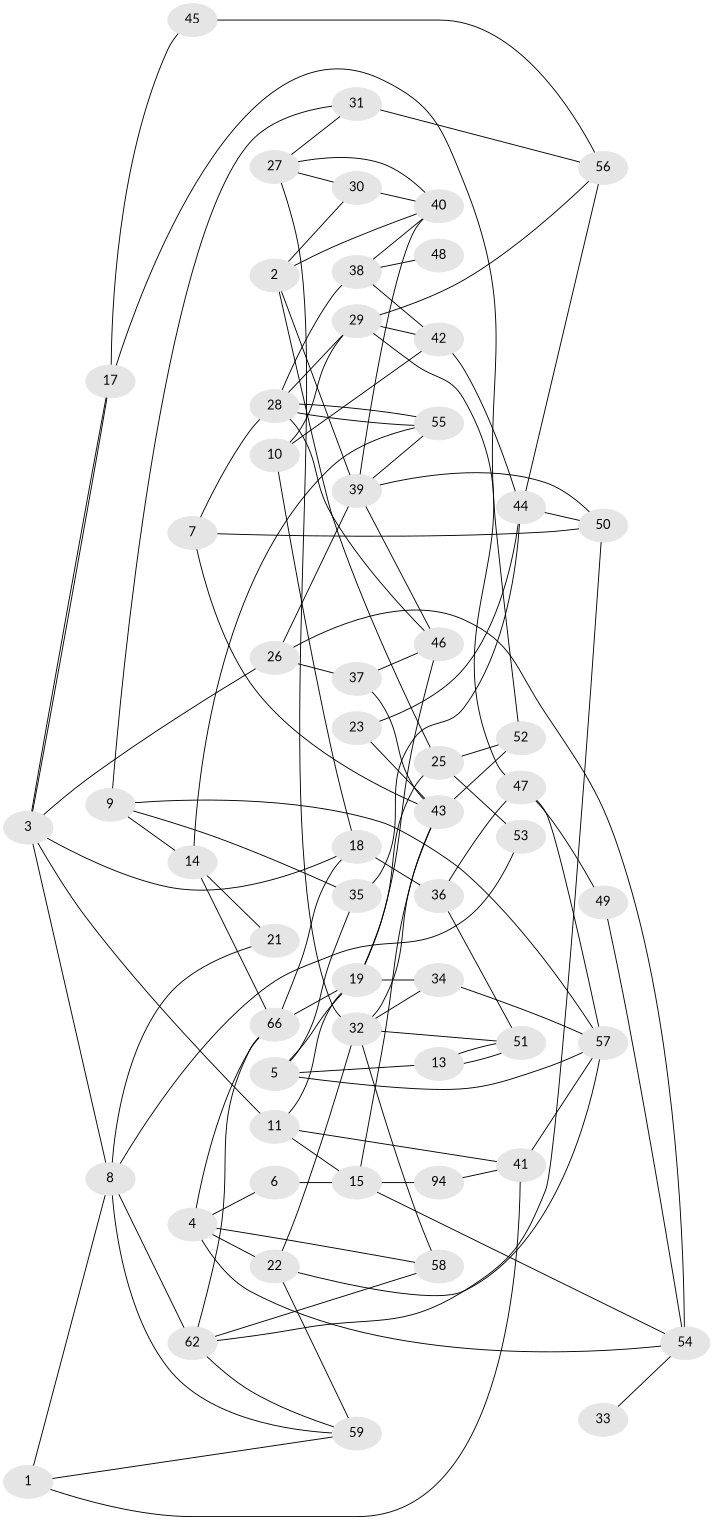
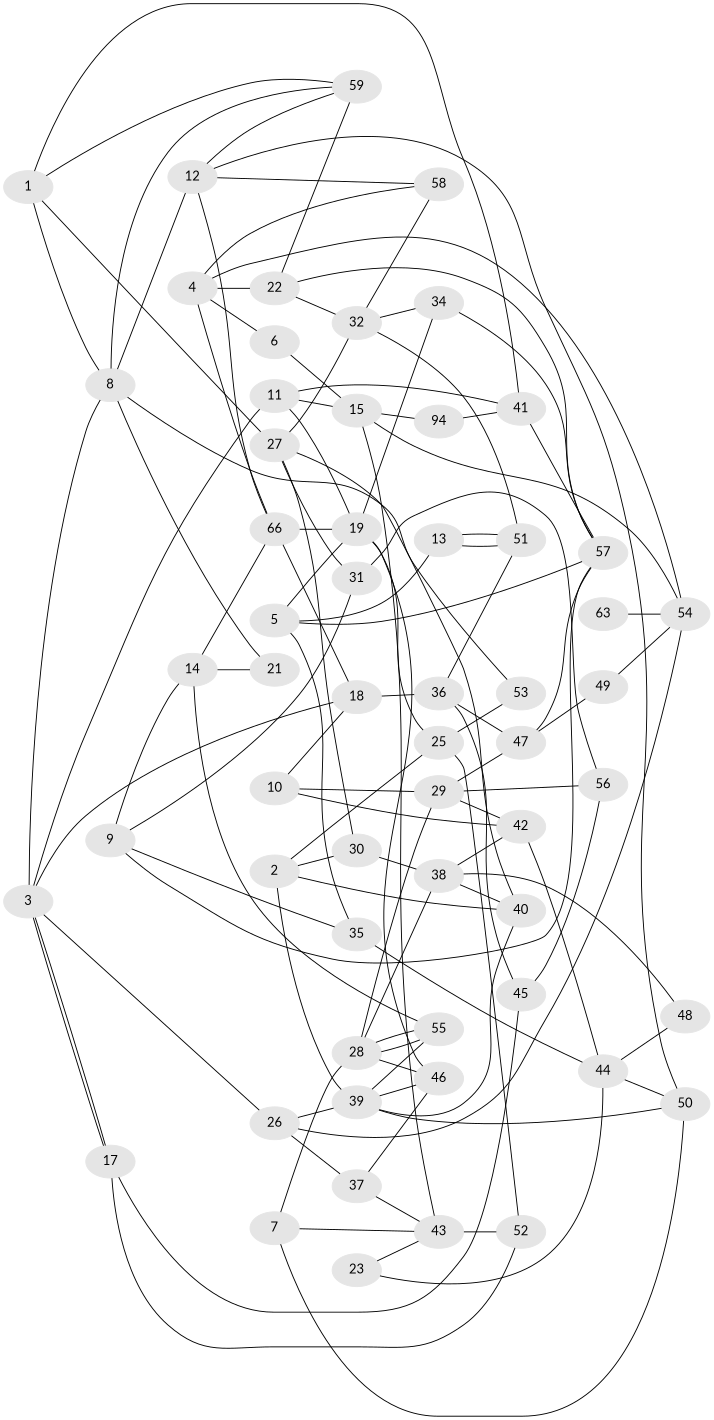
  graph {
    fontname=Lato
    rankdir=LR
    node [color=gray90 fontname=Lato style=filled]
    edge [fontname=Lato]
    1
    8
    27
    41
    59
-   12 [label=62]
+   12
    21
    53
    30
    40
    31
    32
    57
    2
    25
    39
    52
    38
    50
    55
    46
    3
    11
    17
    18
    26
    19
    15
    45
    36
    54
    37
    4
    6
    n35 [label=66]
    22
    58
    5
    13
    35
    51
    34
    44
    43
    n45 [label=94]
    7
    28
    29
    9
    14
    56
    10
    42
    47
-   33
+   33 [label=63]
    23
    48
    49
    1 -- 8
+   1 -- 27
    1 -- 41
    1 -- 59
    8 -- 59
    8 -- 12
    8 -- 21
    8 -- 53
    27 -- 30
    27 -- 40
    27 -- 31
    27 -- 32
    41 -- 57
    12 -- 59
    12 -- 50
    12 -- n35
    12 -- 58
-   30 -- 40
+   30 -- 38
    31 -- 56
    32 -- 58
    32 -- 51
    32 -- 34
-   32 -- 43
    2 -- 30
    2 -- 40
    2 -- 25
    2 -- 39
    25 -- 53
    25 -- 52
    39 -- 40
    39 -- 50
    39 -- 55
    39 -- 46
    38 -- 40
    38 -- 42
    38 -- 48
    3 -- 8
    3 -- 11
    3 -- 17
    3 -- 17
    3 -- 18
    3 -- 26
    11 -- 41
    11 -- 19
    11 -- 15
    17 -- 52
    17 -- 45
    18 -- 36
    26 -- 39
    26 -- 54
    26 -- 37
    19 -- 25
    19 -- 46
    19 -- 34
    15 -- 54
    15 -- 43
    15 -- n45
    45 -- 56
+   36 -- 45
    36 -- 51
    36 -- 47
    37 -- 46
    37 -- 43
    4 -- 54
    4 -- 6
    4 -- n35
    4 -- 22
    4 -- 58
    6 -- 15
    n35 -- 18
    n35 -- 19
    22 -- 59
    22 -- 32
    22 -- 57
    5 -- 57
    5 -- 19
    5 -- 13
    5 -- 35
    13 -- 51
    13 -- 51
    35 -- 44
    34 -- 57
    44 -- 50
-   44 -- 56
+   44 -- 48
    43 -- 52
    n45 -- 41
    7 -- 50
    7 -- 43
    7 -- 28
    28 -- 38
    28 -- 55
    28 -- 55
    28 -- 46
    28 -- 29
    29 -- 56
    29 -- 42
    29 -- 47
    9 -- 31
    9 -- 57
    9 -- 35
    9 -- 14
    14 -- 21
    14 -- 55
    14 -- n35
    10 -- 18
    10 -- 29
    10 -- 42
    42 -- 44
    47 -- 57
    47 -- 49
    33 -- 54
    23 -- 44
    23 -- 43
    49 -- 54
  }
